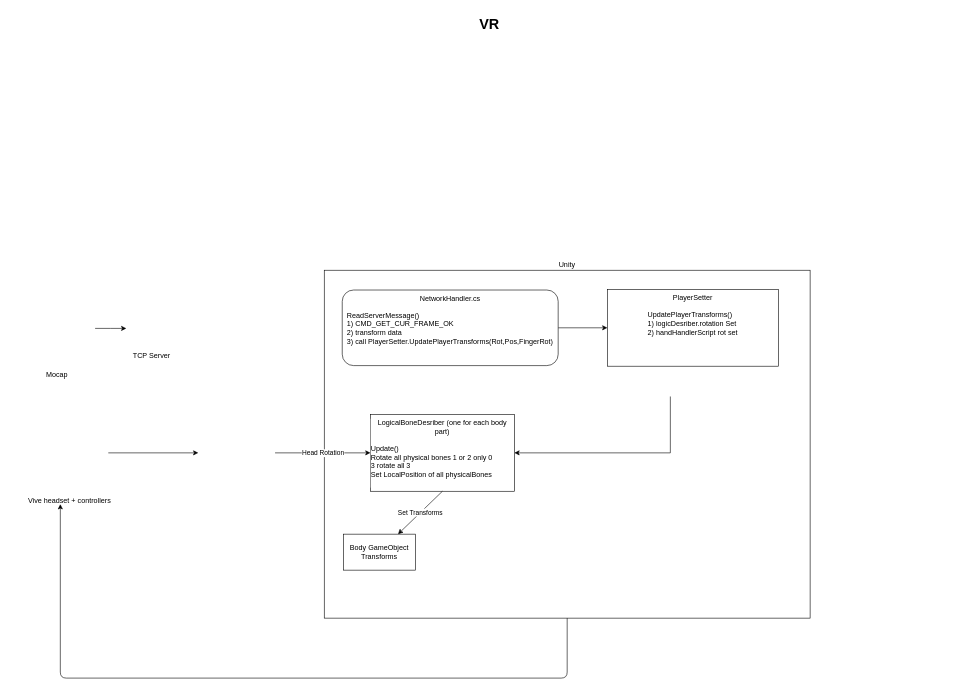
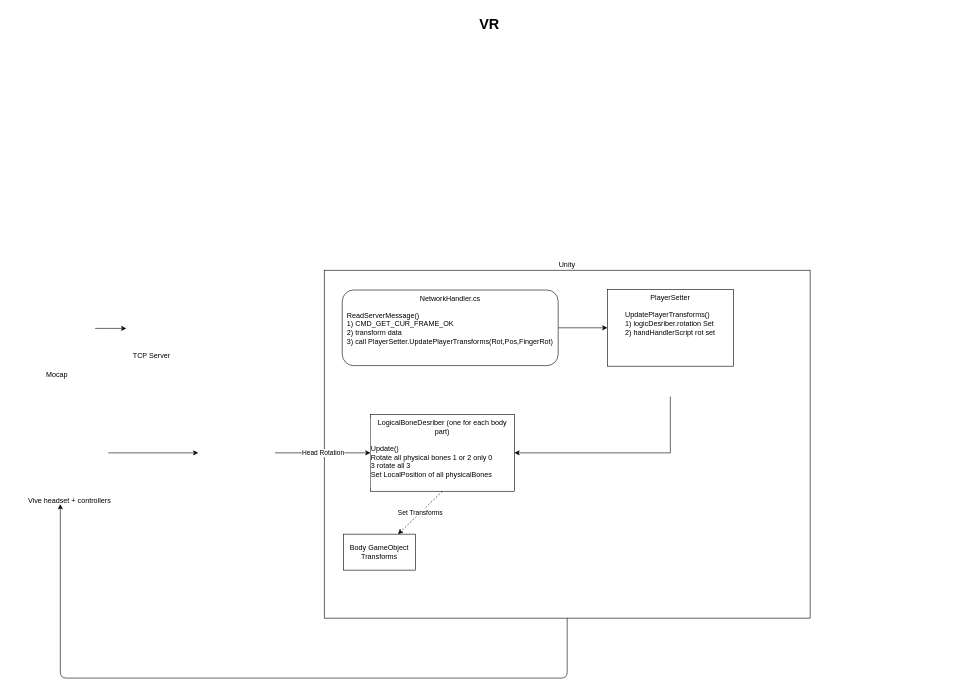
  <mxCell id="0" style=";html=1;" />
  <mxCell id="1" style=";html=1;" parent="0" />
  <mxCell id="2" value="Unity" style="rounded=0;whiteSpace=wrap;html=1;fillColor=none;labelPosition=center;verticalLabelPosition=top;align=center;verticalAlign=bottom;" vertex="1" parent="1"><mxGeometry x="540" y="450" width="810" height="580" as="geometry" /></mxCell>
  <mxCell id="3" value="VR" style="text;strokeColor=none;fillColor=none;html=1;fontSize=24;fontStyle=1;verticalAlign=middle;align=center;" parent="1" vertex="1"><mxGeometry x="20" y="20" width="1590" height="40" as="geometry" /></mxCell>
  <mxCell id="4" value="" style="edgeStyle=orthogonalEdgeStyle;rounded=0;orthogonalLoop=1;jettySize=auto;html=1;" edge="1" parent="1" source="5"><mxGeometry relative="1" as="geometry"><mxPoint x="210" y="547" as="targetPoint" /></mxGeometry></mxCell>
  <mxCell id="5" value="Mocap" style="shape=image;html=1;verticalAlign=top;verticalLabelPosition=bottom;labelBackgroundColor=#ffffff;imageAspect=0;aspect=fixed;image=https://cdn4.iconfinder.com/data/icons/stick-figures-in-motion/100/stickfigure_20-128.png" vertex="1" parent="1"><mxGeometry x="30" y="483" width="128" height="128" as="geometry" /></mxCell>
  <mxCell id="6" value="TCP Server" style="shape=image;html=1;verticalAlign=top;verticalLabelPosition=bottom;labelBackgroundColor=#ffffff;imageAspect=0;aspect=fixed;image=https://cdn4.iconfinder.com/data/icons/bitcons/yellow/64x64/tcp.gif" vertex="1" parent="1"><mxGeometry x="220" y="515" width="64" height="64" as="geometry" /></mxCell>
  <mxCell id="7" value="" style="edgeStyle=orthogonalEdgeStyle;rounded=0;orthogonalLoop=1;jettySize=auto;html=1;" edge="1" parent="1" source="8" target="10"><mxGeometry relative="1" as="geometry" /></mxCell>
  <mxCell id="8" value="NetworkHandler.cs&lt;br&gt;&lt;br&gt;&lt;div style=&quot;text-align: justify&quot;&gt;ReadServerMessage()&lt;/div&gt;&lt;div style=&quot;text-align: justify&quot;&gt;1)&amp;nbsp;CMD_GET_CUR_FRAME_OK&lt;/div&gt;&lt;div style=&quot;text-align: justify&quot;&gt;2) transform data&lt;/div&gt;&lt;div style=&quot;text-align: justify&quot;&gt;3) call PlayerSetter.UpdatePlayerTransforms(Rot,Pos,FingerRot)&lt;/div&gt;" style="whiteSpace=wrap;html=1;verticalAlign=top;labelBackgroundColor=#ffffff;rounded=1;" vertex="1" parent="1"><mxGeometry x="570" y="483" width="360" height="126" as="geometry" /></mxCell>
  <mxCell id="9" value="" style="edgeStyle=orthogonalEdgeStyle;rounded=0;orthogonalLoop=1;jettySize=auto;html=1;entryX=1;entryY=0.5;entryDx=0;entryDy=0;" edge="1" parent="1" target="17"><mxGeometry relative="1" as="geometry"><mxPoint x="1117" y="660.5" as="sourcePoint" /><Array as="points"><mxPoint x="1117" y="754.5" /></Array></mxGeometry></mxCell>
- <mxCell id="10" value="PlayerSetter&lt;br&gt;&lt;br&gt;&lt;div style=&quot;text-align: justify&quot;&gt;UpdatePlayerTransforms()&lt;/div&gt;&lt;div style=&quot;text-align: justify&quot;&gt;1) logicDesriber.rotation Set&lt;/div&gt;&lt;div style=&quot;text-align: justify&quot;&gt;2) handHandlerScript rot set&lt;/div&gt;" style="whiteSpace=wrap;html=1;verticalAlign=top;labelBackgroundColor=#ffffff;" vertex="1" parent="1"><mxGeometry x="1012" y="482" width="285" height="128" as="geometry" /></mxCell>
+ <mxCell id="10" value="PlayerSetter&lt;br&gt;&lt;br&gt;&lt;div style=&quot;text-align: justify&quot;&gt;UpdatePlayerTransforms()&lt;/div&gt;&lt;div style=&quot;text-align: justify&quot;&gt;1) logicDesriber.rotation Set&lt;/div&gt;&lt;div style=&quot;text-align: justify&quot;&gt;2) handHandlerScript rot set&lt;/div&gt;" style="whiteSpace=wrap;html=1;verticalAlign=top;labelBackgroundColor=#ffffff;" vertex="1" parent="1"><mxGeometry x="1012" y="482" width="210" height="128" as="geometry" /></mxCell>
  <mxCell id="11" value="" style="shape=image;html=1;verticalAlign=top;verticalLabelPosition=bottom;labelBackgroundColor=#ffffff;imageAspect=0;aspect=fixed;image=https://cdn4.iconfinder.com/data/icons/technology-83/1000/virtual_computing_data_virtual_reality_data_virtual_virtual_machine_virtual_machine-128.png;fillColor=none;" vertex="1" parent="1"><mxGeometry x="881" y="902" width="128" height="128" as="geometry" /></mxCell>
  <mxCell id="12" value="" style="edgeStyle=orthogonalEdgeStyle;rounded=0;orthogonalLoop=1;jettySize=auto;html=1;" edge="1" parent="1" source="13" target="15"><mxGeometry relative="1" as="geometry" /></mxCell>
  <mxCell id="13" value="Vive headset + controllers" style="shape=image;html=1;verticalAlign=top;verticalLabelPosition=bottom;labelBackgroundColor=#ffffff;imageAspect=0;aspect=fixed;image=https://cdn2.iconfinder.com/data/icons/software-engineering-and-video-gaming/512/622_human_man_reality_user_virtual_vr-128.png;fillColor=none;" vertex="1" parent="1"><mxGeometry x="50" y="689.5" width="130" height="130" as="geometry" /></mxCell>
  <mxCell id="14" value="Head Rotation" style="edgeStyle=orthogonalEdgeStyle;rounded=0;orthogonalLoop=1;jettySize=auto;html=1;entryX=0;entryY=0.5;entryDx=0;entryDy=0;" edge="1" parent="1" source="15" target="17"><mxGeometry relative="1" as="geometry"><mxPoint x="360" y="1000.5" as="targetPoint" /></mxGeometry></mxCell>
  <mxCell id="15" value="" style="shape=image;html=1;verticalAlign=top;verticalLabelPosition=bottom;labelBackgroundColor=#ffffff;imageAspect=0;aspect=fixed;image=https://cdn3.iconfinder.com/data/icons/popular-services-brands-vol-2/512/steam-128.png;fillColor=none;" vertex="1" parent="1"><mxGeometry x="330" y="690.5" width="128" height="128" as="geometry" /></mxCell>
  <mxCell id="16" value="Body GameObject Transforms" style="rounded=0;whiteSpace=wrap;html=1;fillColor=none;" vertex="1" parent="1"><mxGeometry x="572" y="890" width="120" height="60" as="geometry" /></mxCell>
  <mxCell id="17" value="LogicalBoneDesriber (one for each body part)&lt;br&gt;&lt;br&gt;&lt;div style=&quot;text-align: left&quot;&gt;Update()&lt;/div&gt;&lt;div style=&quot;text-align: left&quot;&gt;Rotate all physical bones 1 or 2 only 0&lt;/div&gt;&lt;div style=&quot;text-align: left&quot;&gt;3 rotate all 3&lt;/div&gt;&lt;div style=&quot;text-align: left&quot;&gt;Set LocalPosition of all physicalBones&lt;/div&gt;&lt;div style=&quot;text-align: left&quot;&gt;&lt;br&gt;&lt;/div&gt;" style="whiteSpace=wrap;html=1;verticalAlign=top;labelBackgroundColor=#ffffff;" vertex="1" parent="1"><mxGeometry x="617" y="690.5" width="240" height="128" as="geometry" /></mxCell>
- <mxCell id="18" value="Set Transforms" style="endArrow=classic;html=1;exitX=0.5;exitY=1;exitDx=0;exitDy=0;" edge="1" parent="1" source="17" target="16"><mxGeometry width="50" height="50" relative="1" as="geometry"><mxPoint x="730" y="730" as="sourcePoint" /><mxPoint x="780" y="680" as="targetPoint" /></mxGeometry></mxCell>
+ <mxCell id="18" value="Set Transforms" style="endArrow=classic;html=1;exitX=0.5;exitY=1;exitDx=0;exitDy=0;dashed=1;" edge="1" parent="1" source="17" target="16"><mxGeometry width="50" height="50" relative="1" as="geometry"><mxPoint x="730" y="730" as="sourcePoint" /><mxPoint x="780" y="680" as="targetPoint" /></mxGeometry></mxCell>
  <mxCell id="19" value="" style="endArrow=classic;html=1;exitX=0.5;exitY=1;exitDx=0;exitDy=0;" edge="1" parent="1" source="2"><mxGeometry width="50" height="50" relative="1" as="geometry"><mxPoint x="730" y="990" as="sourcePoint" /><mxPoint x="100" y="840" as="targetPoint" /><Array as="points"><mxPoint x="945" y="1130" /><mxPoint x="100" y="1130" /></Array></mxGeometry></mxCell>
